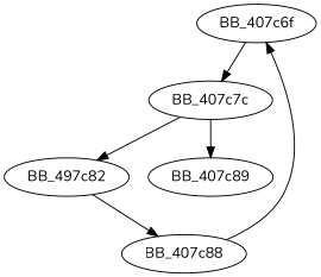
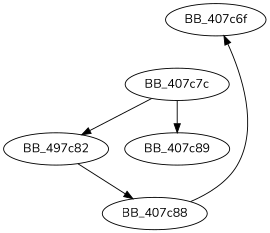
  digraph {
    fontname=Nunito
    node [fontname=Nunito]
    edge [fontname=Nunito]
    BB_407c6f
    BB_407c7c
    n3 [label=BB_497c82]
    BB_407c89
    BB_407c88
-   BB_407c6f -> BB_407c7c
    BB_407c7c -> n3
    BB_407c7c -> BB_407c89
    n3 -> BB_407c88
    BB_407c88 -> BB_407c6f
  }
